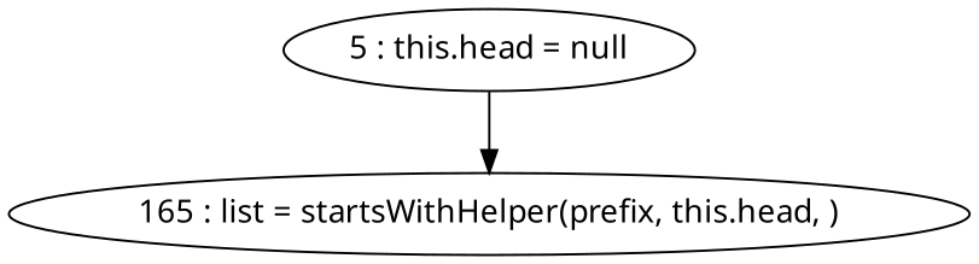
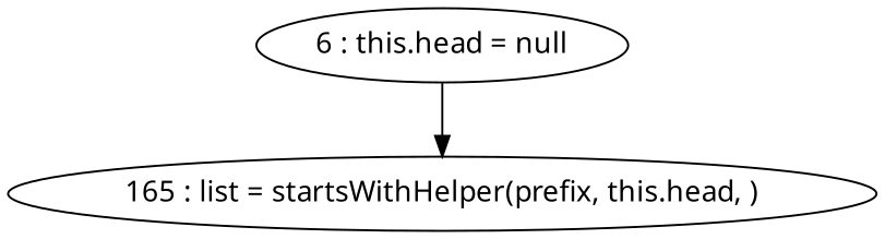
  digraph {
    fontname="Noto Sans"
    node [fontname="Noto Sans"]
-   "6 : this.head = null" [label="5 : this.head = null"]
+   "6 : this.head = null"
    "165 : list = startsWithHelper(prefix, this.head, )"
    "6 : this.head = null" -> "165 : list = startsWithHelper(prefix, this.head, )" [fontname="Noto Sans"]
  }
